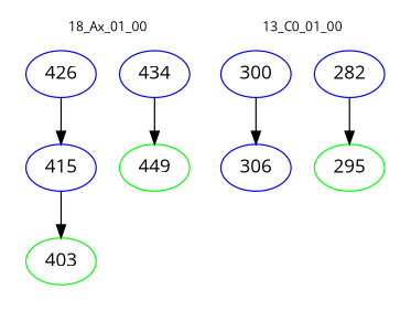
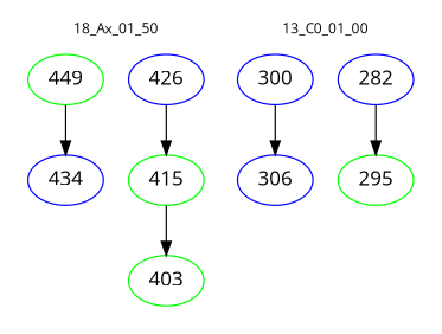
  digraph {
    fontname="Open Sans"
    node [color=blue fontname="Open Sans"]
    edge [color=black fontname="Open Sans"]
    n1 [label=434]
    n2 [label=426]
    n3 [color=green label=449]
-   n4 [label=415]
+   n4 [color=green label=415]
    n5 [color=green label=403]
    n6 [label=282]
    n7 [color=green label=295]
    n8 [label=300]
    n9 [label=306]
    subgraph cluster_1 {
      color=white
      fontsize=10
-     label="18_Ax_01_00"
+     label="18_Ax_01_50"
      n1
      n2
      n3
      n4
      n5
    }
    subgraph cluster_2 {
      color=white
      fontsize=10
      label="13_C0_01_00"
      n6
      n7
      n8
      n9
    }
-   n1 -> n3
+   n3 -> n1
    n2 -> n4
    n4 -> n5
    n6 -> n7
    n8 -> n9
  }
